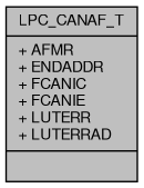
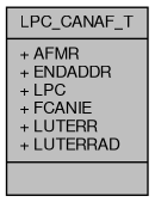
  digraph {
-   n1 [color=black fillcolor=grey75 fontcolor=black fontname=FreeSans fontsize=10 height=0.2 label="{LPC_CANAF_T\n|+ AFMR\l+ ENDADDR\l+ FCANIC\l+ FCANIE\l+ LUTERR\l+ LUTERRAD\l|}" shape=record style=filled width=0.4]
+   n1 [color=black fillcolor=grey75 fontcolor=black fontname=FreeSans fontsize=10 height=0.2 label="{LPC_CANAF_T\n|+ AFMR\l+ ENDADDR\l+ LPC\l+ FCANIE\l+ LUTERR\l+ LUTERRAD\l|}" shape=record style=filled width=0.4]
  }
